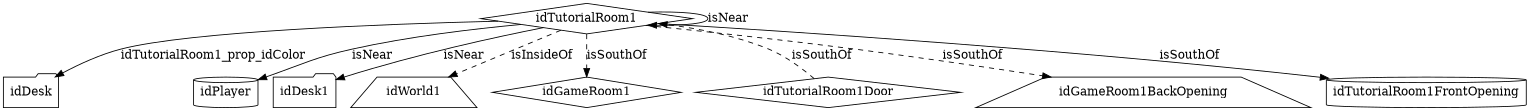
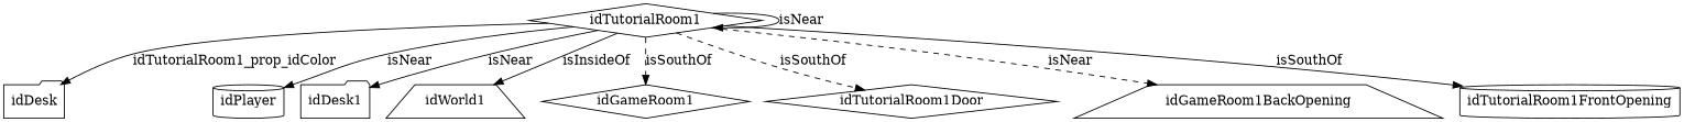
  digraph {
    node [node_type=entity_node shape=diamond]
    edge [edge_type=relationship style=solid]
    idTutorialRoom1
    n2 [label=idDesk node_type=property_node shape=folder]
    idPlayer [shape=cylinder]
    idDesk1 [shape=folder]
    idWorld1 [shape=trapezium]
    idGameRoom1
    idTutorialRoom1Door
    idGameRoom1BackOpening [shape=trapezium]
    idTutorialRoom1FrontOpening [shape=cylinder]
    idTutorialRoom1 -> idTutorialRoom1 [label=isNear]
    idTutorialRoom1 -> n2 [edge_type=property label=idTutorialRoom1_prop_idColor]
    idTutorialRoom1 -> idPlayer [label=isNear]
    idTutorialRoom1 -> idDesk1 [label=isNear]
-   idTutorialRoom1 -> idWorld1 [label=isInsideOf style=dashed]
+   idTutorialRoom1 -> idWorld1 [label=isInsideOf]
    idTutorialRoom1 -> idGameRoom1 [label=isSouthOf style=dashed]
-   idTutorialRoom1Door -> idTutorialRoom1 [label=isSouthOf style=dashed]
-   idTutorialRoom1 -> idGameRoom1BackOpening [label=isSouthOf style=dashed]
+   idTutorialRoom1 -> idTutorialRoom1Door [label=isSouthOf style=dashed]
+   idTutorialRoom1 -> idGameRoom1BackOpening [label=isNear style=dashed]
    idTutorialRoom1 -> idTutorialRoom1FrontOpening [label=isSouthOf]
  }
